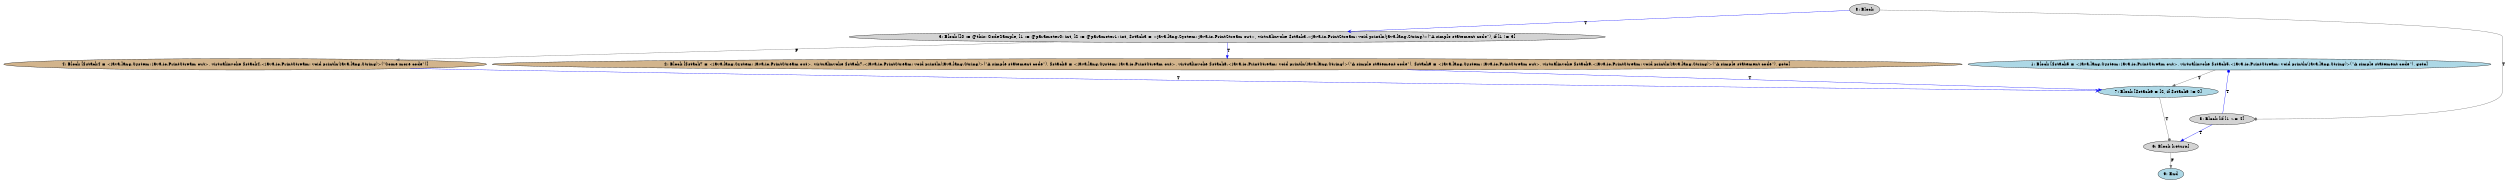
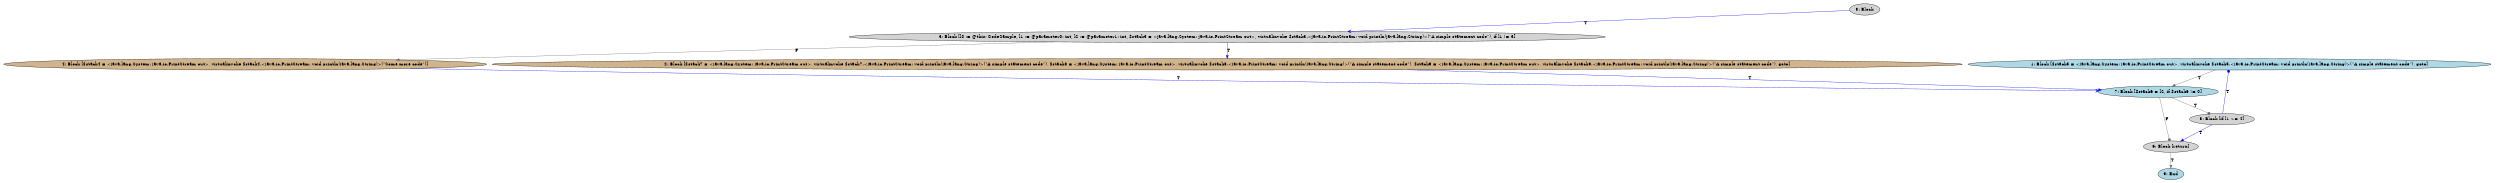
  strict digraph {
    node [fillcolor=lightgrey style=filled]
    edge [arrowhead=normal color=blue]
    n1 [fillcolor=lightblue label="1: Block [$stack5 = <java.lang.System: java.io.PrintStream out>, virtualinvoke $stack5.<java.io.PrintStream: void println(java.lang.String)>(\"A simple statement code\"), goto]"]
    n2 [fillcolor=lightblue label="7: Block [$stack6 = l2, if $stack6 != 0]"]
    n3 [label="5: Block [if l1 >= 4]"]
    n4 [label="6: Block [return]"]
    n5 [fillcolor=tan label="2: Block [$stack7 = <java.lang.System: java.io.PrintStream out>, virtualinvoke $stack7.<java.io.PrintStream: void println(java.lang.String)>(\"A simple statement code\"), $stack8 = <java.lang.System: java.io.PrintStream out>, virtualinvoke $stack8.<java.io.PrintStream: void println(java.lang.String)>(\"A simple statement code\"), $stack9 = <java.lang.System: java.io.PrintStream out>, virtualinvoke $stack9.<java.io.PrintStream: void println(java.lang.String)>(\"A simple statement code\"), goto]"]
    n6 [label="3: Block [l0 := @this: CodeSample, l1 := @parameter0: int, l2 := @parameter1: int, $stack3 = <java.lang.System: java.io.PrintStream out>, virtualinvoke $stack3.<java.io.PrintStream: void println(java.lang.String)>(\"A simple statement code\"), if l1 != 3]"]
    n7 [fillcolor=tan label="4: Block [$stack4 = <java.lang.System: java.io.PrintStream out>, virtualinvoke $stack4.<java.io.PrintStream: void println(java.lang.String)>(\"Some more code\")]"]
    n8 [fillcolor=lightblue label="9: End"]
    n9 [label="8: Block"]
    n1 -> n2 [color=gray40 label=T]
-   n9 -> n3 [arrowhead=dot color=gray40 label=T]
-   n2 -> n4 [arrowhead=dot color=gray40 label=T]
+   n2 -> n3 [arrowhead=dot color=gray40 label=T]
+   n2 -> n4 [arrowhead=dot color=gray40 label=F]
    n3 -> n1 [arrowhead=dot label=T]
    n3 -> n4 [label=T]
-   n4 -> n8 [color=gray40 label=F]
+   n4 -> n8 [color=gray40 label=T]
    n5 -> n2 [label=T]
    n6 -> n5 [label=T]
    n6 -> n7 [color=gray40 label=F]
    n7 -> n2 [arrowhead=vee label=T]
    n9 -> n6 [arrowhead=vee label=T]
  }
